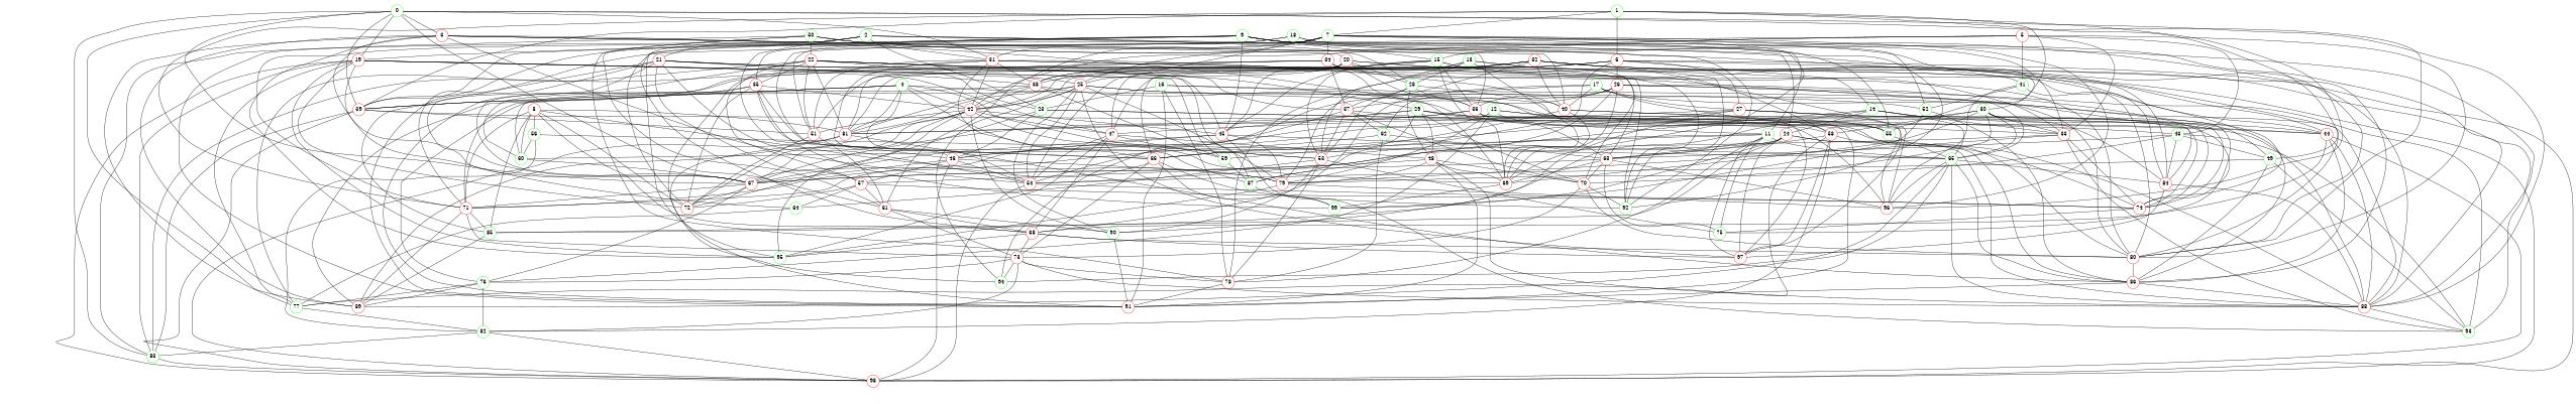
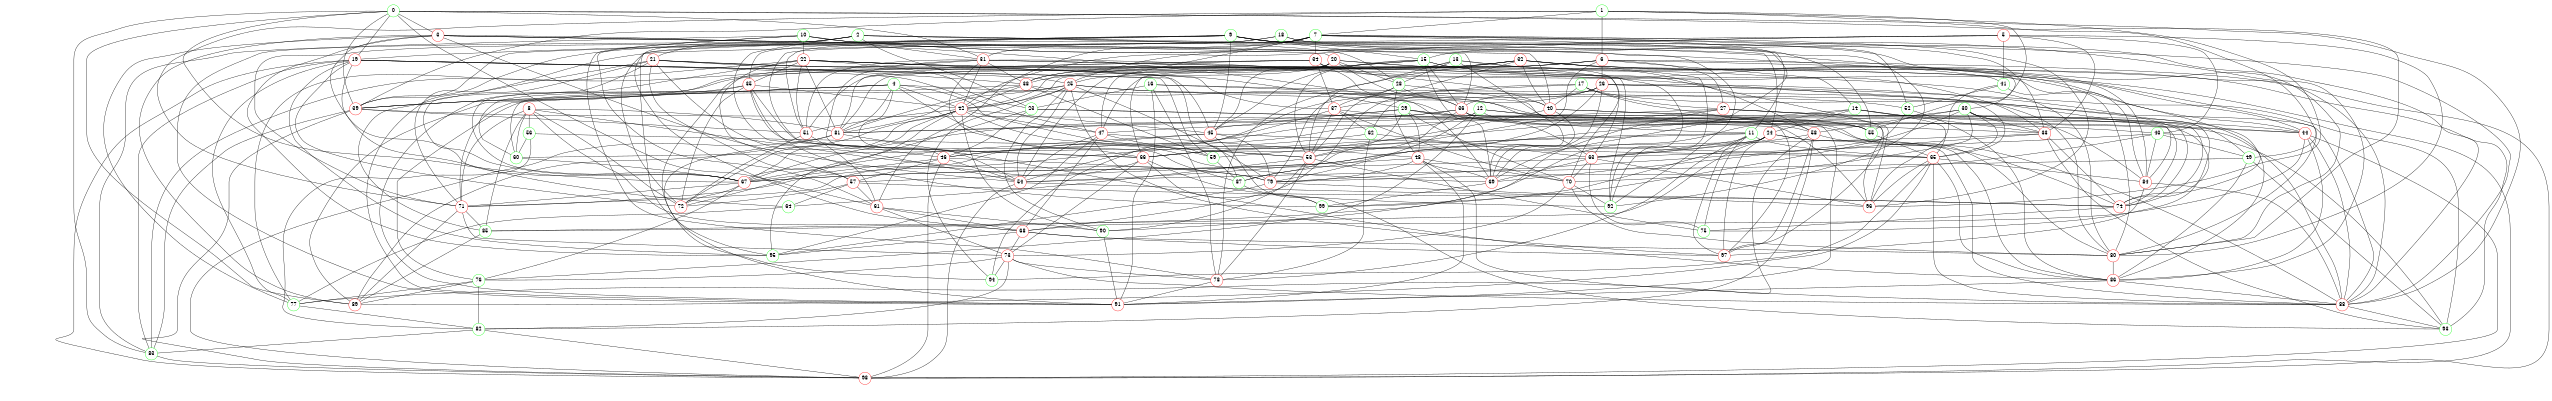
  graph {
    node [color=red fillcolor=white fixedsize=true shape=circle style=filled]
    0 [color=green]
    80
    88
    3
    67
    89
    83 [color=green]
    61
    19
    39
    31
    86
    93 [color=green]
    77 [color=green]
    20
    36
    69
    54
    95 [color=green]
    40
    71
    76 [color=green]
    72
    98
    73
    90 [color=green]
    68
    25
    45
    47
    64 [color=green]
    59 [color=green]
    51
    92 [color=green]
    42
    46
    33
    66
    38
    91
    82 [color=green]
    94 [color=green]
    70
    28 [color=green]
    81
    53
    74
    63
    99 [color=green]
    96
    85 [color=green]
    78
    97
    79
    55 [color=green]
-   65 [color=green]
+   65
    48
    37
    75 [color=green]
    84
    57
    87 [color=green]
    44
    62 [color=green]
    60 [color=green]
    58
    1 [color=green]
    49 [color=green]
    6
    7 [color=green]
    26
    27
    14 [color=green]
    34
    24
    2 [color=green]
    21
    23 [color=green]
    43 [color=green]
    4 [color=green]
    52 [color=green]
    5
    41 [color=green]
    15 [color=green]
    8
    56 [color=green]
    9 [color=green]
    35
    11 [color=green]
    30 [color=green]
-   10 [color=green label=50]
+   10 [color=green]
    22
    29 [color=green]
    12 [color=green]
    13 [color=green]
    16 [color=green]
    17 [color=green]
    18 [color=green]
    32
    0 -- 80
    0 -- 88
    0 -- 3
    0 -- 67
    0 -- 89
    0 -- 83
    0 -- 61
    0 -- 19
    0 -- 39
    0 -- 31
    80 -- 86
    88 -- 93
    3 -- 67
    3 -- 89
    3 -- 77
    3 -- 20
    3 -- 36
    3 -- 69
    3 -- 54
    3 -- 95
    3 -- 40
    67 -- 71
    67 -- 76
    67 -- 72
    83 -- 98
    61 -- 73
    61 -- 90
    61 -- 68
    19 -- 83
    19 -- 77
    19 -- 95
    19 -- 72
    19 -- 98
    19 -- 25
    19 -- 45
    19 -- 47
    19 -- 64
    19 -- 59
    39 -- 88
    39 -- 83
    39 -- 98
    39 -- 51
    31 -- 83
    31 -- 40
    31 -- 51
    31 -- 92
    31 -- 42
    31 -- 46
    31 -- 33
    31 -- 66
    31 -- 38
    86 -- 88
    86 -- 91
    77 -- 82
    20 -- 80
    20 -- 36
    20 -- 25
    20 -- 45
    20 -- 47
    20 -- 94
    20 -- 70
    20 -- 28
    36 -- 67
    36 -- 91
    36 -- 81
+   36 -- 53
    36 -- 74
    36 -- 63
    69 -- 99
    54 -- 98
    54 -- 74
    40 -- 88
    40 -- 69
    40 -- 59
    40 -- 96
    71 -- 89
    71 -- 73
    71 -- 85
    76 -- 89
    76 -- 77
    76 -- 82
    73 -- 88
    73 -- 76
    73 -- 82
    73 -- 94
    73 -- 78
    90 -- 91
    68 -- 80
    68 -- 95
    68 -- 73
    68 -- 97
    25 -- 88
    25 -- 54
    25 -- 76
    25 -- 90
    25 -- 42
    25 -- 94
    25 -- 81
    25 -- 97
    25 -- 79
    25 -- 55
    45 -- 67
    45 -- 93
    45 -- 46
    45 -- 79
    45 -- 65
    47 -- 54
    47 -- 95
    47 -- 68
    47 -- 59
    47 -- 48
    64 -- 77
    59 -- 87
    51 -- 61
    51 -- 72
    42 -- 67
    42 -- 89
    42 -- 95
    42 -- 72
    42 -- 90
    42 -- 45
    42 -- 47
    42 -- 51
    42 -- 53
    46 -- 67
    46 -- 54
    46 -- 98
    46 -- 79
    46 -- 57
    33 -- 93
    33 -- 74
    33 -- 79
    33 -- 60
    66 -- 71
    66 -- 73
    66 -- 92
    66 -- 99
    38 -- 59
    38 -- 42
    38 -- 81
    38 -- 60
    38 -- 58
    82 -- 83
    82 -- 98
    70 -- 80
    70 -- 73
    70 -- 92
    28 -- 40
    28 -- 97
    28 -- 79
    28 -- 48
    28 -- 37
    81 -- 86
    81 -- 98
    81 -- 91
    53 -- 90
    53 -- 64
    53 -- 78
    53 -- 75
    74 -- 75
    63 -- 67
    63 -- 69
    63 -- 70
    63 -- 96
    63 -- 75
    85 -- 89
    78 -- 91
    79 -- 95
    79 -- 96
    55 -- 65
    65 -- 88
    65 -- 89
    65 -- 86
    65 -- 94
    65 -- 96
    65 -- 84
    48 -- 88
    48 -- 67
    48 -- 69
    48 -- 91
    48 -- 70
    48 -- 79
    37 -- 54
    37 -- 70
    37 -- 53
    37 -- 44
    37 -- 62
    84 -- 88
    84 -- 97
    57 -- 61
    57 -- 72
    57 -- 64
    57 -- 74
    87 -- 99
    44 -- 88
    44 -- 86
    44 -- 98
    44 -- 68
    62 -- 71
    62 -- 63
    62 -- 78
    60 -- 67
    58 -- 77
    58 -- 82
    58 -- 74
    58 -- 63
    58 -- 97
    1 -- 39
    1 -- 71
    1 -- 96
    1 -- 55
    1 -- 49
    1 -- 6
    1 -- 7
    49 -- 86
    49 -- 93
    49 -- 54
    6 -- 88
    6 -- 39
    6 -- 98
    6 -- 47
    6 -- 42
    6 -- 87
    6 -- 26
    6 -- 27
    6 -- 14
    7 -- 88
    7 -- 61
    7 -- 39
    7 -- 69
    7 -- 54
    7 -- 25
    7 -- 51
    7 -- 92
    7 -- 46
    7 -- 33
    7 -- 96
    7 -- 34
    26 -- 93
    26 -- 36
    26 -- 69
    26 -- 74
    26 -- 37
    26 -- 84
    26 -- 87
    26 -- 62
    27 -- 90
    27 -- 47
    27 -- 66
    27 -- 74
    27 -- 97
    27 -- 49
    14 -- 54
    14 -- 33
    14 -- 85
    14 -- 65
    14 -- 44
    14 -- 24
    34 -- 67
    34 -- 36
    34 -- 98
    34 -- 38
    34 -- 81
    34 -- 96
    34 -- 37
    24 -- 88
    24 -- 86
    24 -- 63
    24 -- 99
    24 -- 85
    24 -- 97
    24 -- 57
    2 -- 68
    2 -- 92
    2 -- 66
    2 -- 91
    2 -- 28
    2 -- 24
    2 -- 21
    2 -- 23
    21 -- 80
    21 -- 67
    21 -- 54
    21 -- 38
    21 -- 91
    21 -- 85
    21 -- 57
    21 -- 87
    21 -- 44
    23 -- 72
    23 -- 46
    23 -- 96
    23 -- 43
    43 -- 93
    43 -- 63
    43 -- 79
    43 -- 84
    43 -- 49
    4 -- 89
    4 -- 39
    4 -- 69
    4 -- 54
    4 -- 71
    4 -- 42
    4 -- 81
    4 -- 53
    4 -- 52
    52 -- 86
    52 -- 99
    5 -- 80
    5 -- 71
    5 -- 42
    5 -- 33
    5 -- 43
    5 -- 41
    5 -- 15
    41 -- 80
    41 -- 96
    41 -- 52
    15 -- 36
    15 -- 69
    15 -- 45
    15 -- 42
    15 -- 38
    15 -- 53
    15 -- 74
    15 -- 58
    8 -- 71
    8 -- 72
    8 -- 68
    8 -- 81
    8 -- 85
    8 -- 79
    8 -- 60
    8 -- 56
    56 -- 82
    56 -- 65
    56 -- 60
    9 -- 19
    9 -- 39
    9 -- 86
    9 -- 95
    9 -- 72
    9 -- 45
    9 -- 55
    9 -- 15
    9 -- 35
    9 -- 11
    9 -- 30
    35 -- 39
    35 -- 72
    35 -- 42
    35 -- 66
    35 -- 99
    35 -- 87
    35 -- 60
    11 -- 66
    11 -- 53
    11 -- 63
    11 -- 78
    11 -- 97
    11 -- 65
    11 -- 75
    30 -- 67
    30 -- 69
    30 -- 33
    30 -- 70
    30 -- 65
    30 -- 75
    30 -- 84
    30 -- 58
    10 -- 83
    10 -- 61
    10 -- 31
    10 -- 78
    10 -- 84
    10 -- 41
    10 -- 22
    22 -- 77
    22 -- 51
    22 -- 91
    22 -- 81
    22 -- 63
    22 -- 37
    22 -- 84
    22 -- 57
    22 -- 23
    22 -- 35
    22 -- 29
    29 -- 45
    29 -- 66
    29 -- 70
    29 -- 81
    29 -- 74
    29 -- 55
    29 -- 48
    29 -- 11
    12 -- 80
    12 -- 76
    12 -- 46
    12 -- 33
    12 -- 79
    12 -- 44
    13 -- 80
    13 -- 69
    13 -- 51
    13 -- 92
    13 -- 28
    13 -- 53
    16 -- 91
    16 -- 78
    16 -- 55
    16 -- 65
    16 -- 23
    17 -- 86
    17 -- 40
    17 -- 68
    17 -- 94
    17 -- 58
    17 -- 27
    18 -- 88
    18 -- 31
    18 -- 71
    18 -- 52
    32 -- 80
    32 -- 93
    32 -- 40
    32 -- 92
    32 -- 66
    32 -- 38
    32 -- 81
    32 -- 53
    32 -- 78
    32 -- 44
  }
